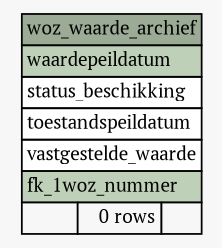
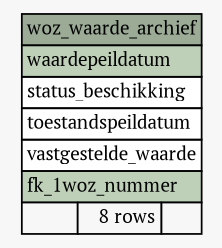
  digraph {
    bgcolor="#f7f7f7"
    fontname="PT Serif"
    fontsize=11
    nodesep=0.18
    rankdir=RL
    ranksep=0.46
-   n1 [fontname="PT Serif" fontsize=11 label=<     <TABLE BORDER="0" CELLBORDER="1" CELLSPACING="0" BGCOLOR="#ffffff">       <TR><TD COLSPAN="3" BGCOLOR="#9bab96" ALIGN="CENTER">woz_waarde_archief</TD></TR>       <TR><TD PORT="waardepeildatum" COLSPAN="3" BGCOLOR="#bed1b8" ALIGN="LEFT">waardepeildatum</TD></TR>       <TR><TD PORT="status_beschikking" COLSPAN="3" ALIGN="LEFT">status_beschikking</TD></TR>       <TR><TD PORT="toestandspeildatum" COLSPAN="3" ALIGN="LEFT">toestandspeildatum</TD></TR>       <TR><TD PORT="vastgestelde_waarde" COLSPAN="3" ALIGN="LEFT">vastgestelde_waarde</TD></TR>       <TR><TD PORT="fk_1woz_nummer" COLSPAN="3" BGCOLOR="#bed1b8" ALIGN="LEFT">fk_1woz_nummer</TD></TR>       <TR><TD ALIGN="LEFT" BGCOLOR="#f7f7f7">  </TD><TD ALIGN="RIGHT" BGCOLOR="#f7f7f7">0 rows</TD><TD ALIGN="RIGHT" BGCOLOR="#f7f7f7">  </TD></TR>     </TABLE>> shape=plaintext]
+   n1 [fontname="PT Serif" fontsize=11 label=<     <TABLE BORDER="0" CELLBORDER="1" CELLSPACING="0" BGCOLOR="#ffffff">       <TR><TD COLSPAN="3" BGCOLOR="#9bab96" ALIGN="CENTER">woz_waarde_archief</TD></TR>       <TR><TD PORT="waardepeildatum" COLSPAN="3" BGCOLOR="#bed1b8" ALIGN="LEFT">waardepeildatum</TD></TR>       <TR><TD PORT="status_beschikking" COLSPAN="3" ALIGN="LEFT">status_beschikking</TD></TR>       <TR><TD PORT="toestandspeildatum" COLSPAN="3" ALIGN="LEFT">toestandspeildatum</TD></TR>       <TR><TD PORT="vastgestelde_waarde" COLSPAN="3" ALIGN="LEFT">vastgestelde_waarde</TD></TR>       <TR><TD PORT="fk_1woz_nummer" COLSPAN="3" BGCOLOR="#bed1b8" ALIGN="LEFT">fk_1woz_nummer</TD></TR>       <TR><TD ALIGN="LEFT" BGCOLOR="#f7f7f7">  </TD><TD ALIGN="RIGHT" BGCOLOR="#f7f7f7">8 rows</TD><TD ALIGN="RIGHT" BGCOLOR="#f7f7f7">  </TD></TR>     </TABLE>> shape=plaintext]
  }
